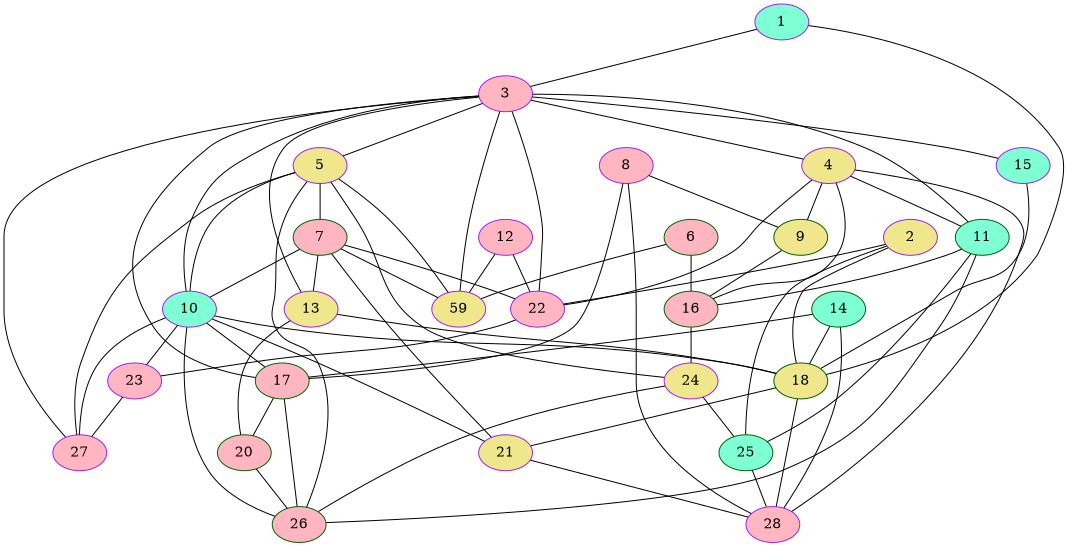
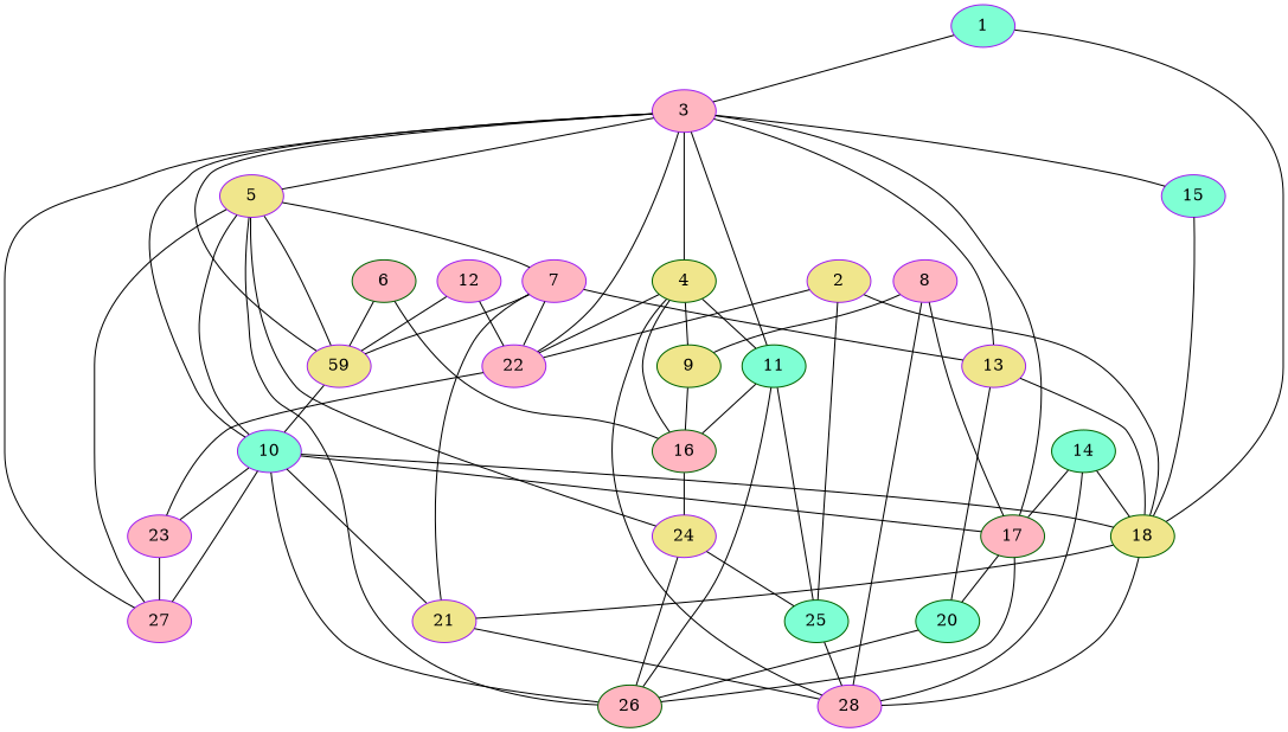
  graph {
    node [color=purple fillcolor=lightpink style=filled]
    edge [weight=1.0]
    1 [fillcolor=aquamarine]
    3
    18 [color=darkgreen fillcolor=khaki]
    22
-   4 [fillcolor=khaki]
+   4 [color=darkgreen fillcolor=khaki]
    5 [fillcolor=khaki]
    10 [fillcolor=aquamarine]
    11 [color=darkgreen fillcolor=aquamarine]
    13 [fillcolor=khaki]
    15 [fillcolor=aquamarine]
    17 [color=darkgreen]
    n12 [fillcolor=khaki label=59]
    27
    21 [fillcolor=khaki]
    28
    2 [fillcolor=khaki]
    25 [color=darkgreen fillcolor=aquamarine]
    23
    9 [color=darkgreen fillcolor=khaki]
    16 [color=darkgreen]
-   7 [color=darkgreen]
+   7
    24 [fillcolor=khaki]
    26 [color=darkgreen]
-   20 [color=darkgreen]
+   20 [color=darkgreen fillcolor=aquamarine]
    6 [color=darkgreen]
    8
    12
    14 [color=darkgreen fillcolor=aquamarine]
    1 -- 3
    1 -- 18
    3 -- 22
    3 -- 4 [weight=2.0]
    3 -- 5
    3 -- 10
    3 -- 11
    3 -- 13
    3 -- 15
    3 -- 17
    3 -- n12
    3 -- 27
    18 -- 21
    18 -- 28
    22 -- 23
    4 -- 22
    4 -- 11
    4 -- 28
    4 -- 9
    4 -- 16 [weight=2.0]
    5 -- 10
    5 -- n12
    5 -- 27
    5 -- 7
    5 -- 24
    5 -- 26 [weight=2.0]
    10 -- 18 [weight=2.0]
    10 -- 17
    10 -- 27 [weight=2.0]
    10 -- 21
    10 -- 23 [weight=2.0]
    10 -- 26 [weight=2.0]
    11 -- 25
    11 -- 16 [weight=2.0]
    11 -- 26
    13 -- 18
    13 -- 20
    15 -- 18
    17 -- 26 [weight=2.0]
    17 -- 20
    21 -- 28
    2 -- 18
    2 -- 22
    2 -- 25
    25 -- 28
    23 -- 27
    9 -- 16
    16 -- 24 [weight=2.0]
    7 -- 22
-   7 -- 10
+   n12 -- 10
    7 -- 13 [weight=2.0]
    7 -- n12
    7 -- 21
    24 -- 25
    24 -- 26
    20 -- 26 [weight=2.0]
    6 -- n12
    6 -- 16 [weight=2.0]
    8 -- 17 [weight=2.0]
    8 -- 28
    8 -- 9
    12 -- 22
    12 -- n12
    14 -- 18 [weight=2.0]
    14 -- 17
    14 -- 28
  }
